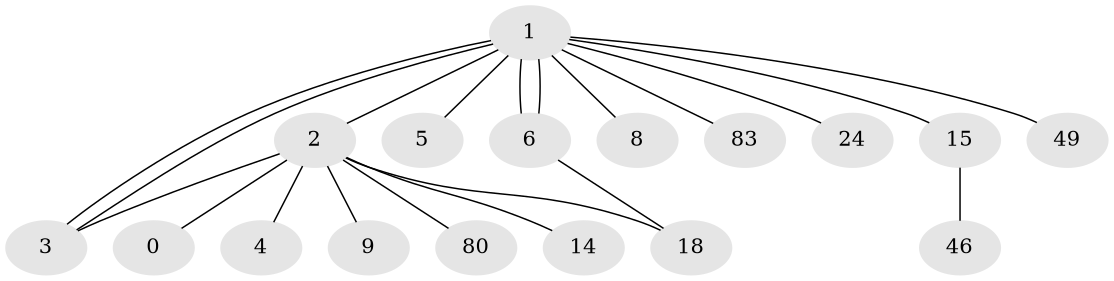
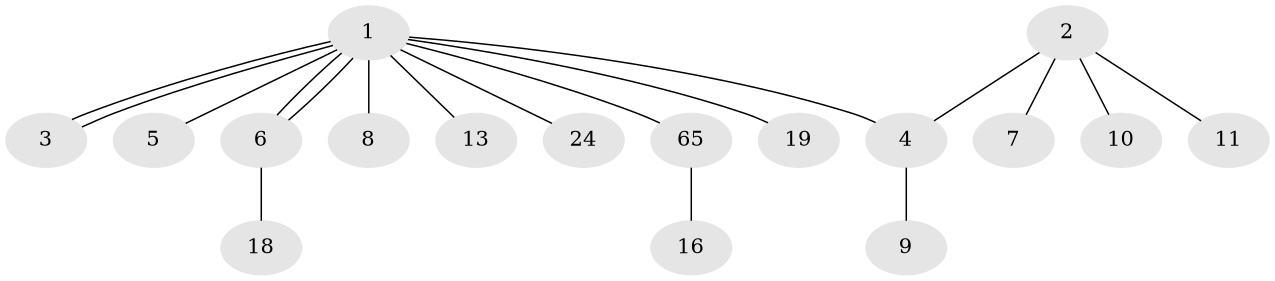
  graph {
    node [color=gray90 style=filled]
    1
    2
    3
    5
    6
    8
-   13 [label=83]
+   13
    n8 [label=24]
-   15
-   19 [label=49]
-   7 [label=0]
+   15 [label=65]
+   19
+   7
    4
    9
-   10 [label=80]
-   11 [label=14]
+   10
+   11
    18
-   16 [label=46]
-   1 -- 2
+   16
+   1 -- 4
    1 -- 3
    1 -- 3
    1 -- 5
    1 -- 6
    1 -- 6
    1 -- 8
    1 -- 13
    1 -- n8
    1 -- 15
    1 -- 19
-   2 -- 3
    2 -- 7
    2 -- 4
-   2 -- 9
+   4 -- 9
    2 -- 10
    2 -- 11
-   2 -- 18
    6 -- 18
    15 -- 16
  }
